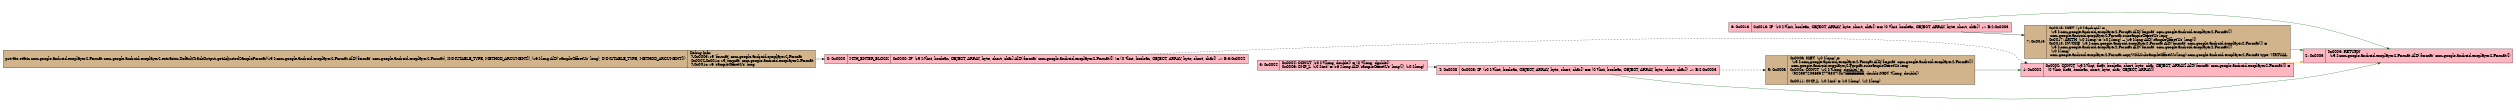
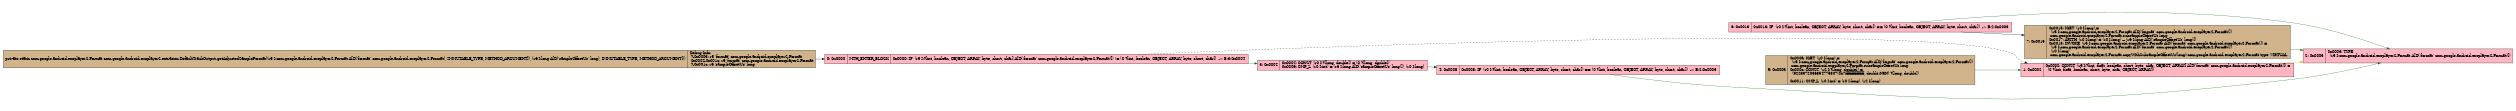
  digraph {
    rankdir=LR
    node [fillcolor=lightpink shape=record style=filled]
    edge [color=black]
    n1 [label="{0\:\ 0x0000|MTH_ENTER_BLOCK\l|0x0000: IF  (r5 I:?[int, boolean, OBJECT, ARRAY, byte, short, char] A[D('format' com.google.android.exoplayer2.Format)]) != (0 ?[int, boolean, OBJECT, ARRAY, byte, short, char])  \-\> B:3:0x0004 \l}"]
    n2 [label="{1\:\ 0x0002|0x0002: CONST  (r5 I:?[int, float, boolean, short, byte, char, OBJECT, ARRAY] A[D('format' com.google.android.exoplayer2.Format)]) = \l  (0 ?[int, float, boolean, short, byte, char, OBJECT, ARRAY])\l \l}"]
    n3 [label="{3\:\ 0x0004|0x0004: CONST  (r0 I:?[long, double]) = (0 ?[long, double]) \l0x0006: CMP_L  (r0 I:int) = (r6 I:long A[D('sampleOffsetUs' long)]), (r0 I:long) \l}"]
-   n4 [label="{2\:\ 0x0003|0x0003: RETURN  \l  (r5 I:com.google.android.exoplayer2.Format A[D('format' com.google.android.exoplayer2.Format)])\l \l}"]
+   n4 [label="{2\:\ 0x0003|0x0003: TYPE  \l  (r5 I:com.google.android.exoplayer2.Format A[D('format' com.google.android.exoplayer2.Format)])\l \l}"]
    n5 [label="{4\:\ 0x0008|0x0008: IF  (r0 I:?[int, boolean, OBJECT, ARRAY, byte, short, char]) == (0 ?[int, boolean, OBJECT, ARRAY, byte, short, char])  \-\> B:2:0x0003 \l}"]
    n6 [fillcolor=tan label="{5\:\ 0x000a|0x000a: IGET  (r0 I:long) = \l  (r5 I:com.google.android.exoplayer2.Format A[D('format' com.google.android.exoplayer2.Format)])\l com.google.android.exoplayer2.Format.subsampleOffsetUs long \l0x000c: CONST  (r2 I:?[long, double]) = \l  (9223372036854775807(0x7fffffffffffffff, double:NaN) ?[long, double])\l \l0x0011: CMP_L  (r0 I:int) = (r0 I:long), (r2 I:long) \l}"]
    n7 [label="{6\:\ 0x0013|0x0013: IF  (r0 I:?[int, boolean, OBJECT, ARRAY, byte, short, char]) == (0 ?[int, boolean, OBJECT, ARRAY, byte, short, char])  \-\> B:2:0x0003 \l}"]
-   n8 [fillcolor=tan label="{7\:\ 0x0015|0x0015: IGET  (r0 I:android) = \l  (r5 I:com.google.android.exoplayer2.Format A[D('format' com.google.android.exoplayer2.Format)])\l com.google.android.exoplayer2.Format.subsampleOffsetUs long \l0x0017: ARITH  (r0 I:long) = (r0 I:long) + (r6 I:long A[D('sampleOffsetUs' long)]) \l0x0018: INVOKE  (r5 I:com.google.android.exoplayer2.Format A[D('format' com.google.android.exoplayer2.Format)]) = \l  (r5 I:com.google.android.exoplayer2.Format A[D('format' com.google.android.exoplayer2.Format)])\l  (r0 I:long)\l com.google.android.exoplayer2.Format.copyWithSubsampleOffsetUs(long):com.google.android.exoplayer2.Format type: VIRTUAL \l}"]
+   n8 [fillcolor=tan label="{7\:\ 0x0015|0x0015: IGET  (r0 I:long) = \l  (r5 I:com.google.android.exoplayer2.Format A[D('format' com.google.android.exoplayer2.Format)])\l com.google.android.exoplayer2.Format.subsampleOffsetUs long \l0x0017: ARITH  (r0 I:long) = (r0 I:long) + (r6 I:long A[D('sampleOffsetUs' long)]) \l0x0018: INVOKE  (r5 I:com.google.android.exoplayer2.Format A[D('format' com.google.android.exoplayer2.Format)]) = \l  (r5 I:com.google.android.exoplayer2.Format A[D('format' com.google.android.exoplayer2.Format)])\l  (r0 I:long)\l com.google.android.exoplayer2.Format.copyWithSubsampleOffsetUs(long):com.google.android.exoplayer2.Format type: VIRTUAL \l}"]
    n9 [fillcolor=tan label="{private static com.google.android.exoplayer2.Format com.google.android.exoplayer2.extractor.DefaultTrackOutput.getAdjustedSampleFormat((r5 I:com.google.android.exoplayer2.Format A[D('format' com.google.android.exoplayer2.Format), IMMUTABLE_TYPE, METHOD_ARGUMENT]), (r6 I:long A[D('sampleOffsetUs' long), IMMUTABLE_TYPE, METHOD_ARGUMENT]))  | Debug Info:\l  ?\-0x0003: r5 'format' com.google.android.exoplayer2.Format\l  0x0004\-0x001c: r5 'format' com.google.android.exoplayer2.Format\l  ?\-0x001c: r6 'sampleOffsetUs' long\l}"]
    n1 -> n2 [style=dashed]
+   n1 -> n3 [color=darkgreen]
    n2 -> n4 [color=darkorange]
    n3 -> n5
    n5 -> n4 [color=darkgreen]
-   n5 -> n6 [style=dashed]
    n6 -> n2 [color=darkgreen]
    n7 -> n4 [color=darkgreen]
    n7 -> n8 [style=solid]
    n8 -> n4 [color=darkgreen]
    n9 -> n1
  }
